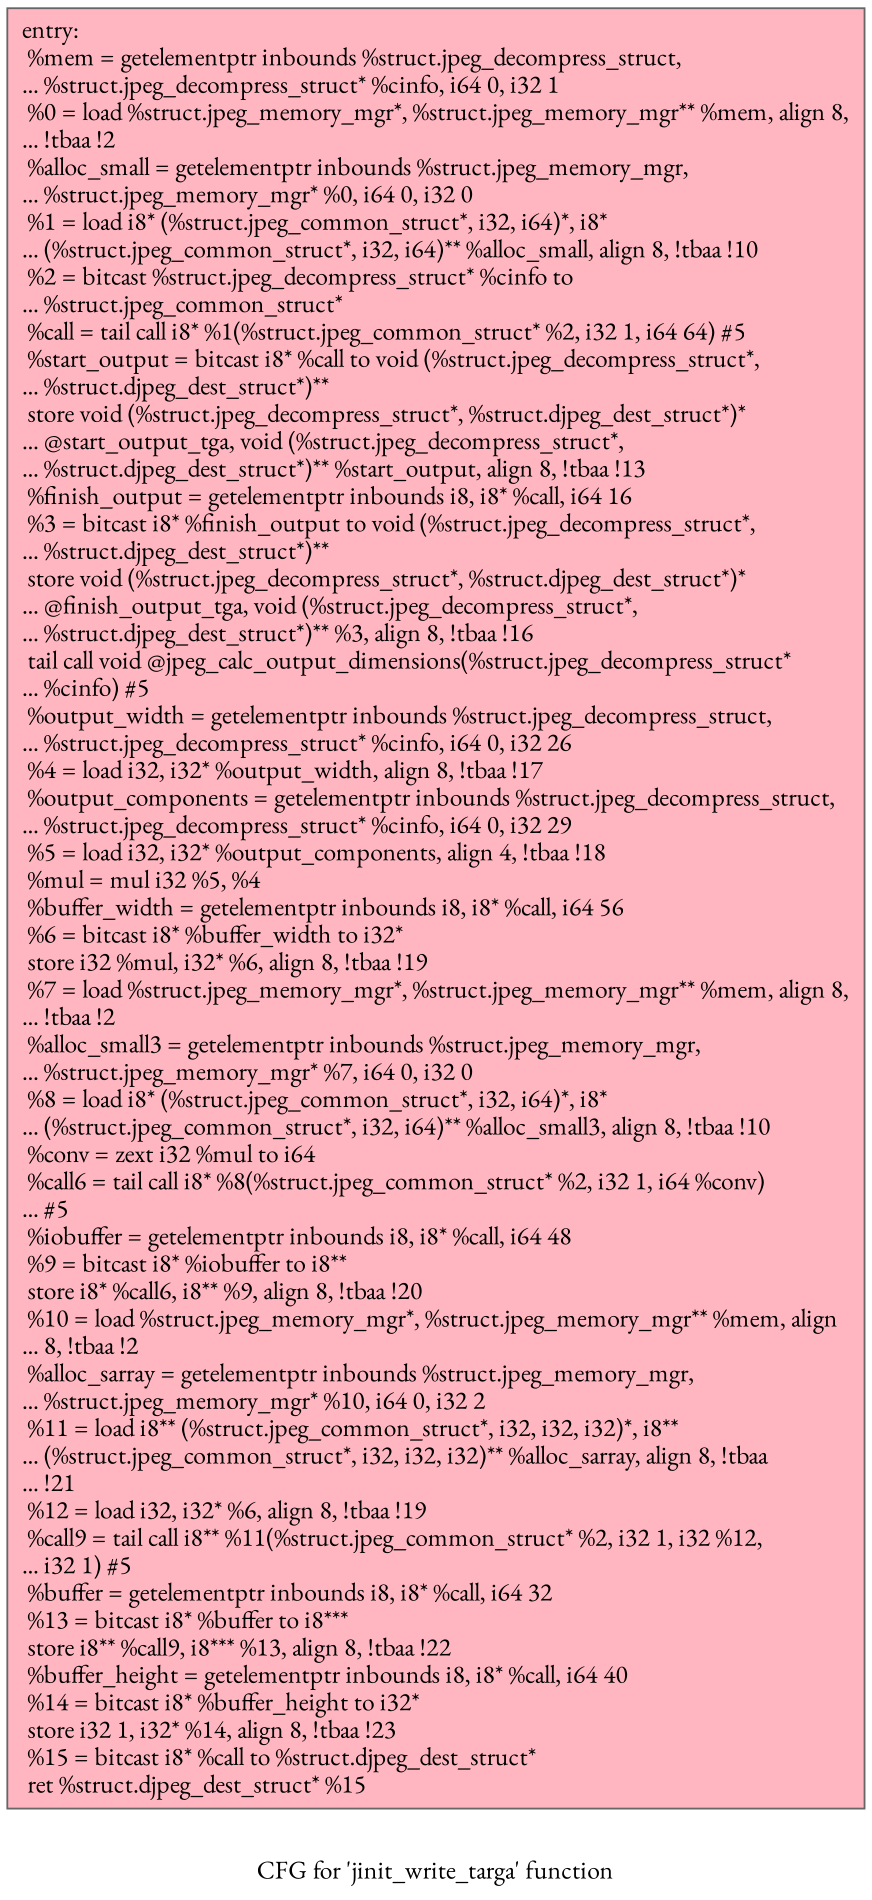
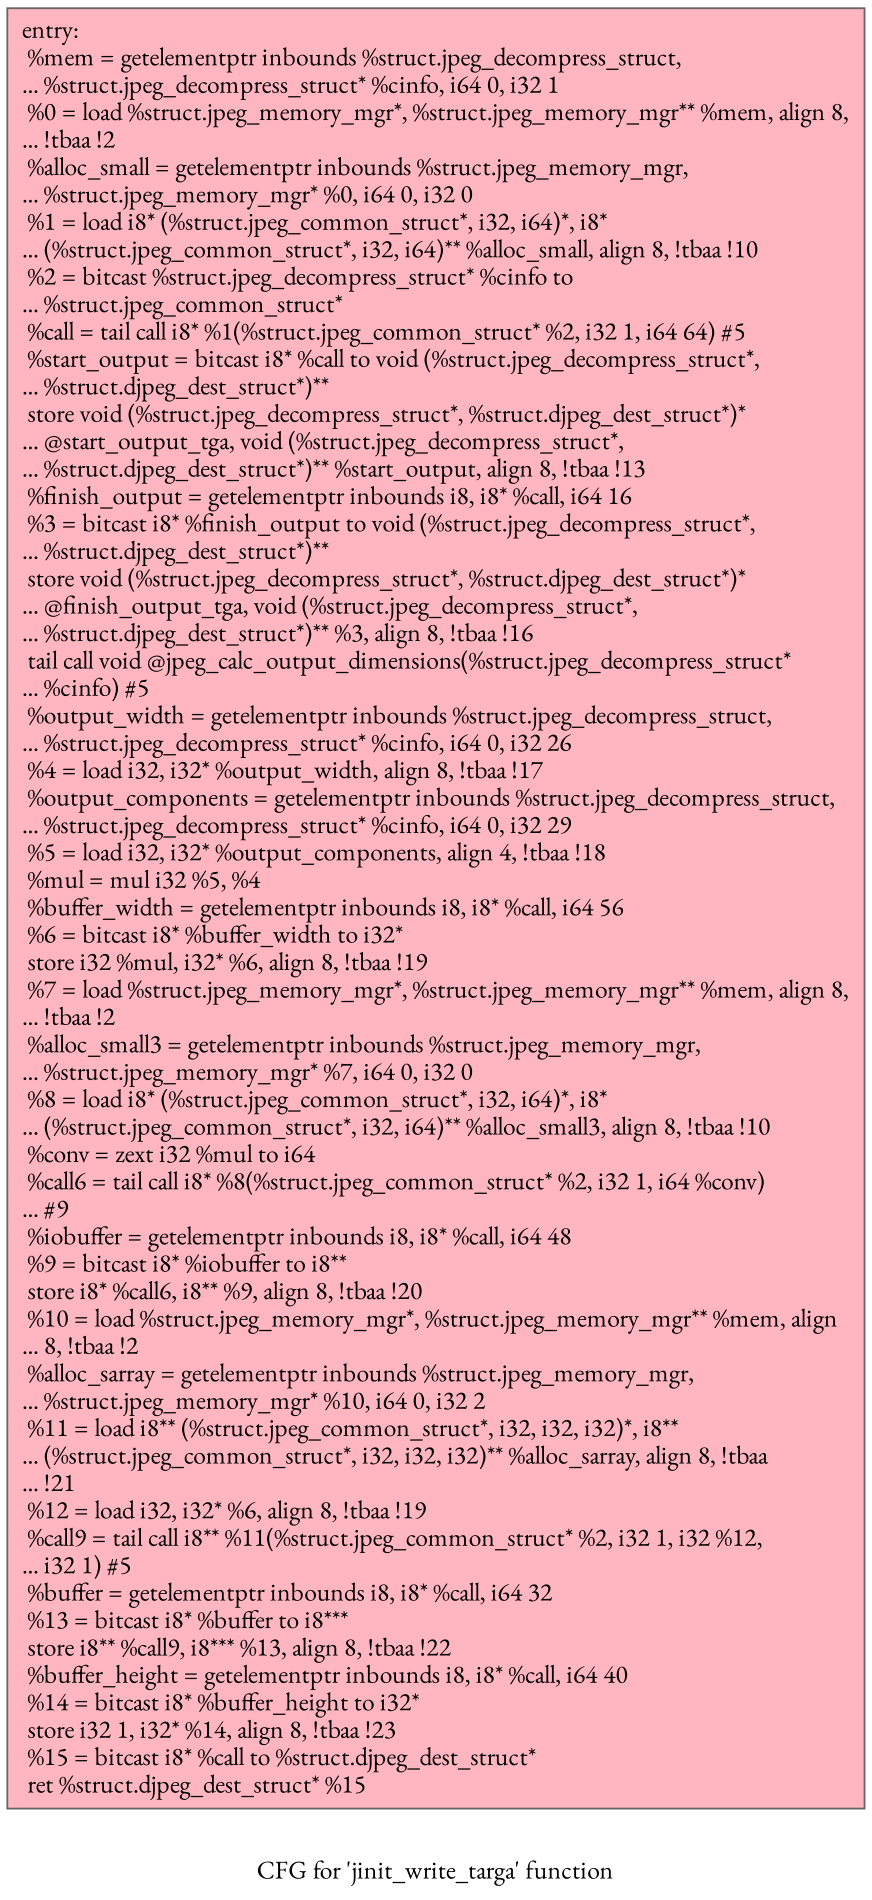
  digraph {
    label="CFG for 'jinit_write_targa' function"
    fontname="EB Garamond"
-   n1 [label="{entry:\l  %mem = getelementptr inbounds %struct.jpeg_decompress_struct,\l... %struct.jpeg_decompress_struct* %cinfo, i64 0, i32 1\l  %0 = load %struct.jpeg_memory_mgr*, %struct.jpeg_memory_mgr** %mem, align 8,\l... !tbaa !2\l  %alloc_small = getelementptr inbounds %struct.jpeg_memory_mgr,\l... %struct.jpeg_memory_mgr* %0, i64 0, i32 0\l  %1 = load i8* (%struct.jpeg_common_struct*, i32, i64)*, i8*\l... (%struct.jpeg_common_struct*, i32, i64)** %alloc_small, align 8, !tbaa !10\l  %2 = bitcast %struct.jpeg_decompress_struct* %cinfo to\l... %struct.jpeg_common_struct*\l  %call = tail call i8* %1(%struct.jpeg_common_struct* %2, i32 1, i64 64) #5\l  %start_output = bitcast i8* %call to void (%struct.jpeg_decompress_struct*,\l... %struct.djpeg_dest_struct*)**\l  store void (%struct.jpeg_decompress_struct*, %struct.djpeg_dest_struct*)*\l... @start_output_tga, void (%struct.jpeg_decompress_struct*,\l... %struct.djpeg_dest_struct*)** %start_output, align 8, !tbaa !13\l  %finish_output = getelementptr inbounds i8, i8* %call, i64 16\l  %3 = bitcast i8* %finish_output to void (%struct.jpeg_decompress_struct*,\l... %struct.djpeg_dest_struct*)**\l  store void (%struct.jpeg_decompress_struct*, %struct.djpeg_dest_struct*)*\l... @finish_output_tga, void (%struct.jpeg_decompress_struct*,\l... %struct.djpeg_dest_struct*)** %3, align 8, !tbaa !16\l  tail call void @jpeg_calc_output_dimensions(%struct.jpeg_decompress_struct*\l... %cinfo) #5\l  %output_width = getelementptr inbounds %struct.jpeg_decompress_struct,\l... %struct.jpeg_decompress_struct* %cinfo, i64 0, i32 26\l  %4 = load i32, i32* %output_width, align 8, !tbaa !17\l  %output_components = getelementptr inbounds %struct.jpeg_decompress_struct,\l... %struct.jpeg_decompress_struct* %cinfo, i64 0, i32 29\l  %5 = load i32, i32* %output_components, align 4, !tbaa !18\l  %mul = mul i32 %5, %4\l  %buffer_width = getelementptr inbounds i8, i8* %call, i64 56\l  %6 = bitcast i8* %buffer_width to i32*\l  store i32 %mul, i32* %6, align 8, !tbaa !19\l  %7 = load %struct.jpeg_memory_mgr*, %struct.jpeg_memory_mgr** %mem, align 8,\l... !tbaa !2\l  %alloc_small3 = getelementptr inbounds %struct.jpeg_memory_mgr,\l... %struct.jpeg_memory_mgr* %7, i64 0, i32 0\l  %8 = load i8* (%struct.jpeg_common_struct*, i32, i64)*, i8*\l... (%struct.jpeg_common_struct*, i32, i64)** %alloc_small3, align 8, !tbaa !10\l  %conv = zext i32 %mul to i64\l  %call6 = tail call i8* %8(%struct.jpeg_common_struct* %2, i32 1, i64 %conv)\l... #5\l  %iobuffer = getelementptr inbounds i8, i8* %call, i64 48\l  %9 = bitcast i8* %iobuffer to i8**\l  store i8* %call6, i8** %9, align 8, !tbaa !20\l  %10 = load %struct.jpeg_memory_mgr*, %struct.jpeg_memory_mgr** %mem, align\l... 8, !tbaa !2\l  %alloc_sarray = getelementptr inbounds %struct.jpeg_memory_mgr,\l... %struct.jpeg_memory_mgr* %10, i64 0, i32 2\l  %11 = load i8** (%struct.jpeg_common_struct*, i32, i32, i32)*, i8**\l... (%struct.jpeg_common_struct*, i32, i32, i32)** %alloc_sarray, align 8, !tbaa\l... !21\l  %12 = load i32, i32* %6, align 8, !tbaa !19\l  %call9 = tail call i8** %11(%struct.jpeg_common_struct* %2, i32 1, i32 %12,\l... i32 1) #5\l  %buffer = getelementptr inbounds i8, i8* %call, i64 32\l  %13 = bitcast i8* %buffer to i8***\l  store i8** %call9, i8*** %13, align 8, !tbaa !22\l  %buffer_height = getelementptr inbounds i8, i8* %call, i64 40\l  %14 = bitcast i8* %buffer_height to i32*\l  store i32 1, i32* %14, align 8, !tbaa !23\l  %15 = bitcast i8* %call to %struct.djpeg_dest_struct*\l  ret %struct.djpeg_dest_struct* %15\l}" shape=record style=filled fillcolor=lightpink color=gray40 fontname="EB Garamond"]
+   n1 [label="{entry:\l  %mem = getelementptr inbounds %struct.jpeg_decompress_struct,\l... %struct.jpeg_decompress_struct* %cinfo, i64 0, i32 1\l  %0 = load %struct.jpeg_memory_mgr*, %struct.jpeg_memory_mgr** %mem, align 8,\l... !tbaa !2\l  %alloc_small = getelementptr inbounds %struct.jpeg_memory_mgr,\l... %struct.jpeg_memory_mgr* %0, i64 0, i32 0\l  %1 = load i8* (%struct.jpeg_common_struct*, i32, i64)*, i8*\l... (%struct.jpeg_common_struct*, i32, i64)** %alloc_small, align 8, !tbaa !10\l  %2 = bitcast %struct.jpeg_decompress_struct* %cinfo to\l... %struct.jpeg_common_struct*\l  %call = tail call i8* %1(%struct.jpeg_common_struct* %2, i32 1, i64 64) #5\l  %start_output = bitcast i8* %call to void (%struct.jpeg_decompress_struct*,\l... %struct.djpeg_dest_struct*)**\l  store void (%struct.jpeg_decompress_struct*, %struct.djpeg_dest_struct*)*\l... @start_output_tga, void (%struct.jpeg_decompress_struct*,\l... %struct.djpeg_dest_struct*)** %start_output, align 8, !tbaa !13\l  %finish_output = getelementptr inbounds i8, i8* %call, i64 16\l  %3 = bitcast i8* %finish_output to void (%struct.jpeg_decompress_struct*,\l... %struct.djpeg_dest_struct*)**\l  store void (%struct.jpeg_decompress_struct*, %struct.djpeg_dest_struct*)*\l... @finish_output_tga, void (%struct.jpeg_decompress_struct*,\l... %struct.djpeg_dest_struct*)** %3, align 8, !tbaa !16\l  tail call void @jpeg_calc_output_dimensions(%struct.jpeg_decompress_struct*\l... %cinfo) #5\l  %output_width = getelementptr inbounds %struct.jpeg_decompress_struct,\l... %struct.jpeg_decompress_struct* %cinfo, i64 0, i32 26\l  %4 = load i32, i32* %output_width, align 8, !tbaa !17\l  %output_components = getelementptr inbounds %struct.jpeg_decompress_struct,\l... %struct.jpeg_decompress_struct* %cinfo, i64 0, i32 29\l  %5 = load i32, i32* %output_components, align 4, !tbaa !18\l  %mul = mul i32 %5, %4\l  %buffer_width = getelementptr inbounds i8, i8* %call, i64 56\l  %6 = bitcast i8* %buffer_width to i32*\l  store i32 %mul, i32* %6, align 8, !tbaa !19\l  %7 = load %struct.jpeg_memory_mgr*, %struct.jpeg_memory_mgr** %mem, align 8,\l... !tbaa !2\l  %alloc_small3 = getelementptr inbounds %struct.jpeg_memory_mgr,\l... %struct.jpeg_memory_mgr* %7, i64 0, i32 0\l  %8 = load i8* (%struct.jpeg_common_struct*, i32, i64)*, i8*\l... (%struct.jpeg_common_struct*, i32, i64)** %alloc_small3, align 8, !tbaa !10\l  %conv = zext i32 %mul to i64\l  %call6 = tail call i8* %8(%struct.jpeg_common_struct* %2, i32 1, i64 %conv)\l... #9\l  %iobuffer = getelementptr inbounds i8, i8* %call, i64 48\l  %9 = bitcast i8* %iobuffer to i8**\l  store i8* %call6, i8** %9, align 8, !tbaa !20\l  %10 = load %struct.jpeg_memory_mgr*, %struct.jpeg_memory_mgr** %mem, align\l... 8, !tbaa !2\l  %alloc_sarray = getelementptr inbounds %struct.jpeg_memory_mgr,\l... %struct.jpeg_memory_mgr* %10, i64 0, i32 2\l  %11 = load i8** (%struct.jpeg_common_struct*, i32, i32, i32)*, i8**\l... (%struct.jpeg_common_struct*, i32, i32, i32)** %alloc_sarray, align 8, !tbaa\l... !21\l  %12 = load i32, i32* %6, align 8, !tbaa !19\l  %call9 = tail call i8** %11(%struct.jpeg_common_struct* %2, i32 1, i32 %12,\l... i32 1) #5\l  %buffer = getelementptr inbounds i8, i8* %call, i64 32\l  %13 = bitcast i8* %buffer to i8***\l  store i8** %call9, i8*** %13, align 8, !tbaa !22\l  %buffer_height = getelementptr inbounds i8, i8* %call, i64 40\l  %14 = bitcast i8* %buffer_height to i32*\l  store i32 1, i32* %14, align 8, !tbaa !23\l  %15 = bitcast i8* %call to %struct.djpeg_dest_struct*\l  ret %struct.djpeg_dest_struct* %15\l}" shape=record style=filled fillcolor=lightpink color=gray40 fontname="EB Garamond"]
  }
